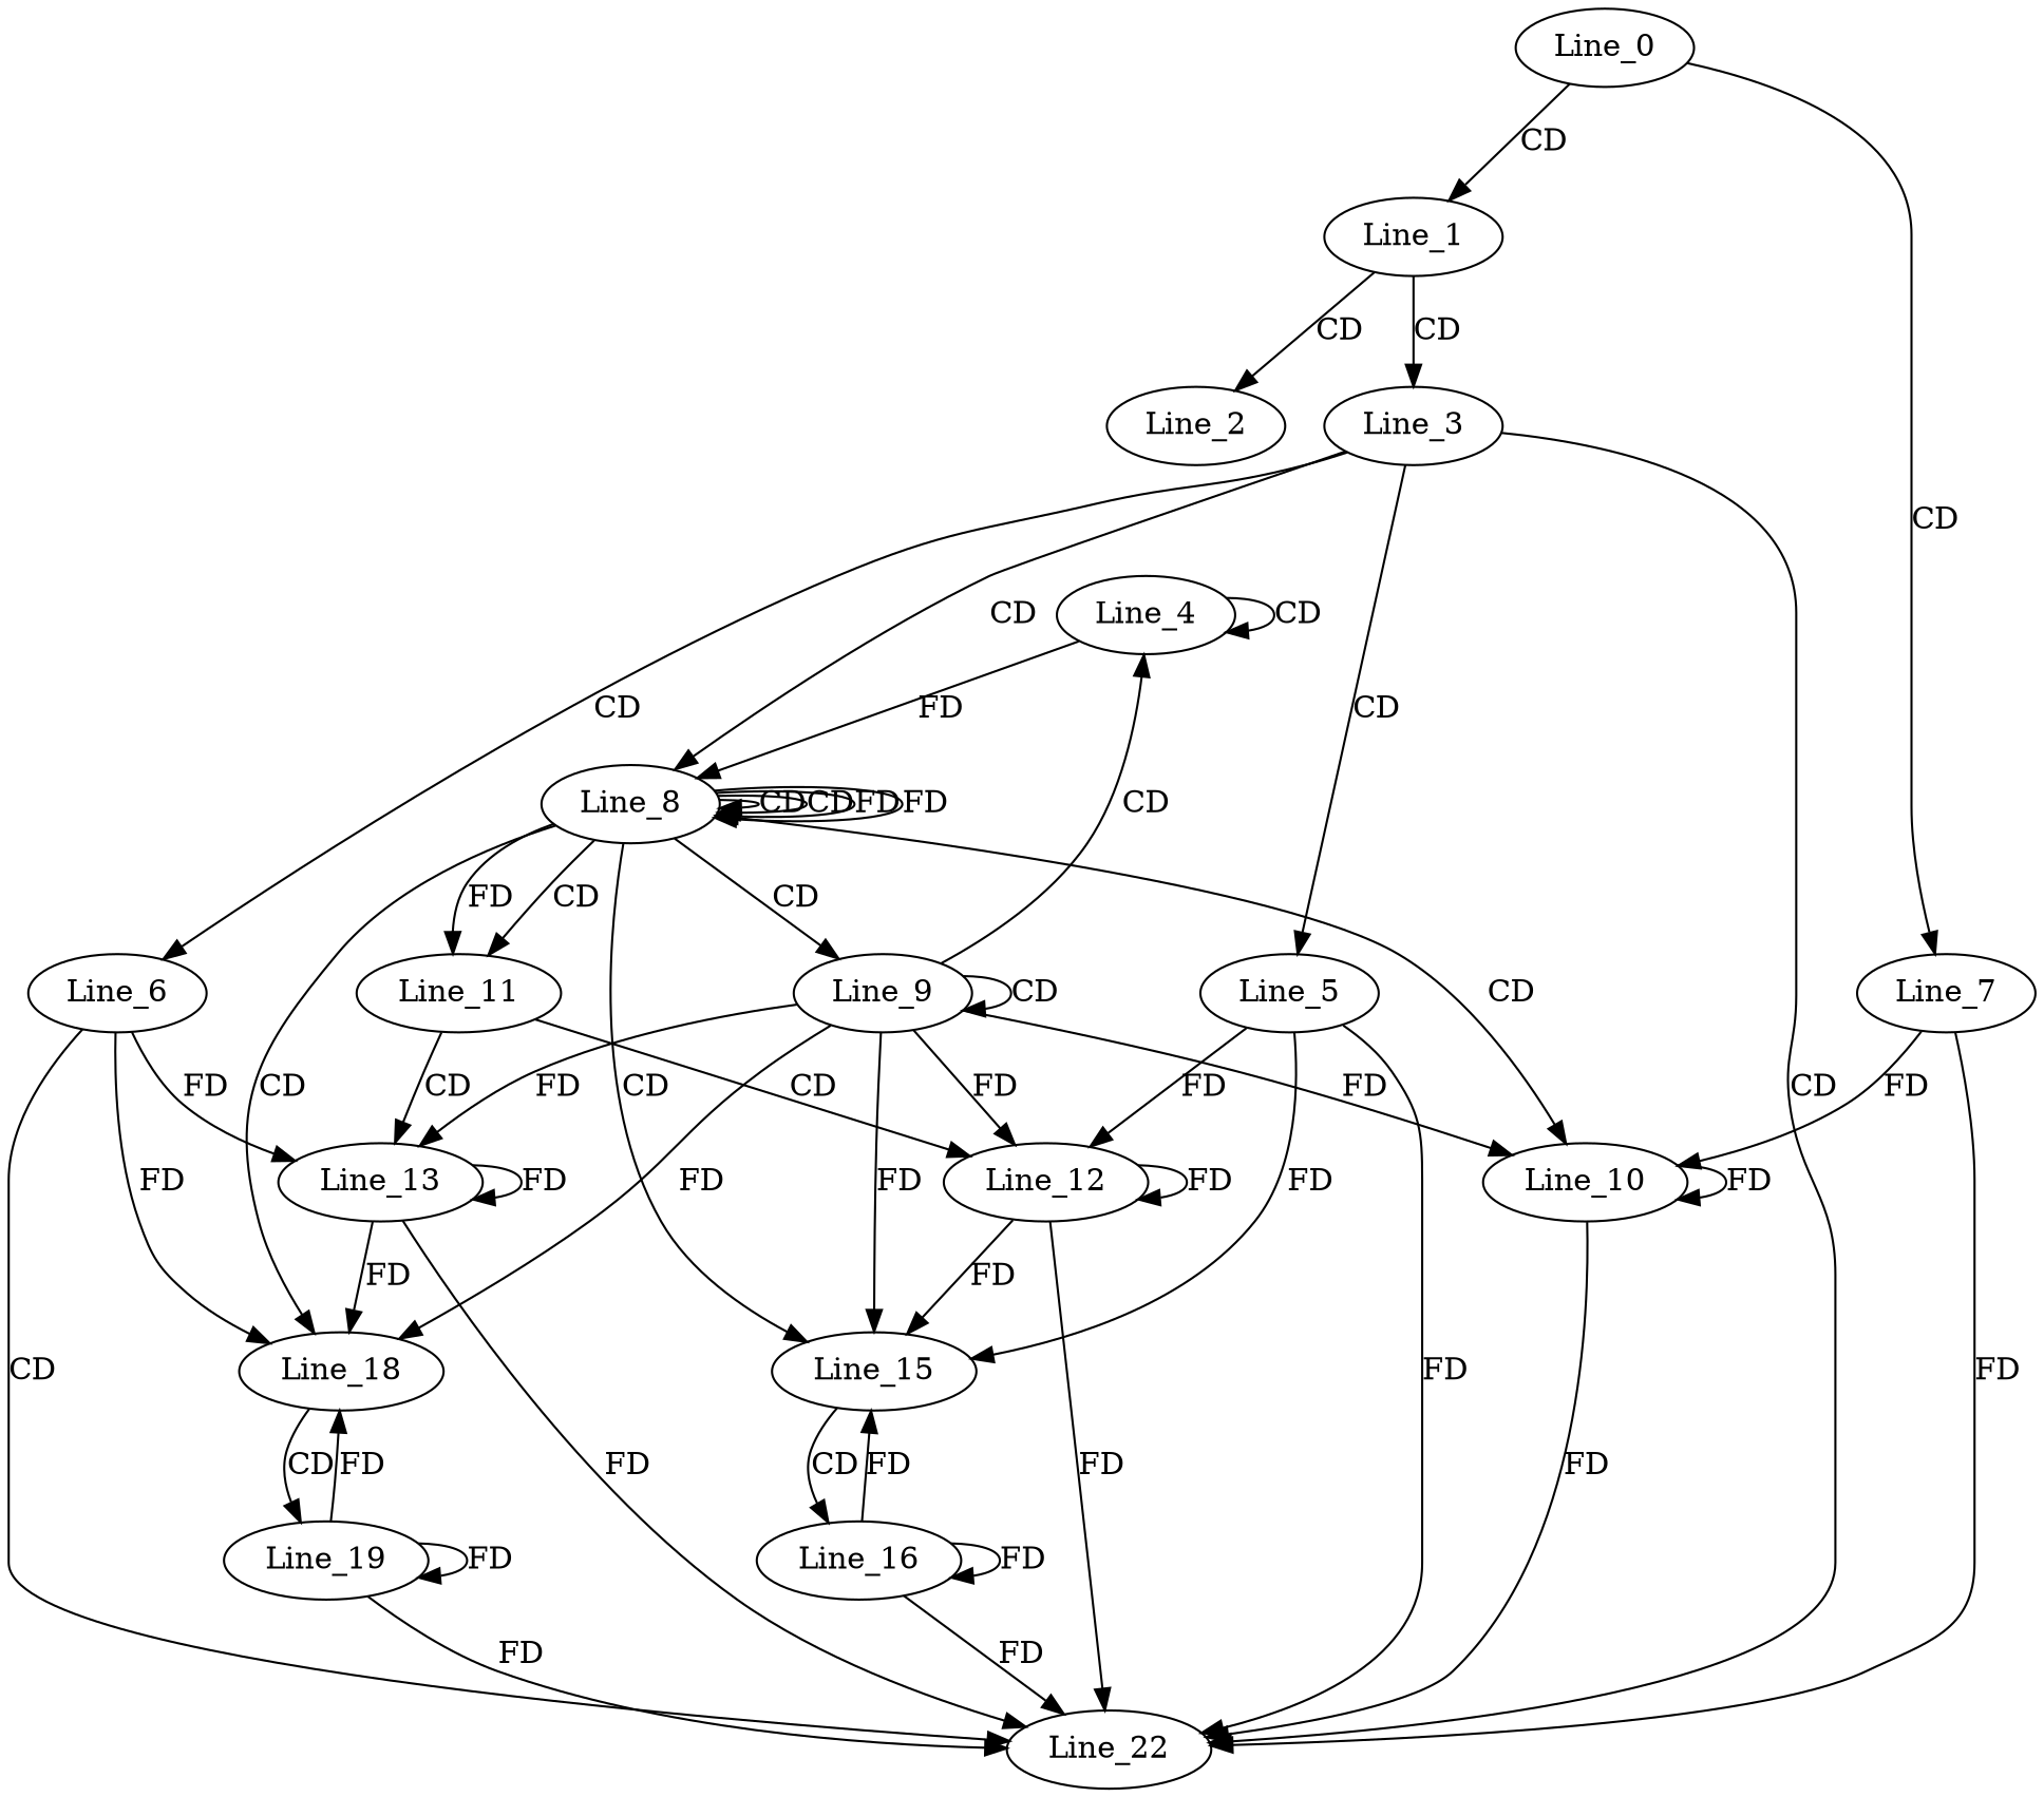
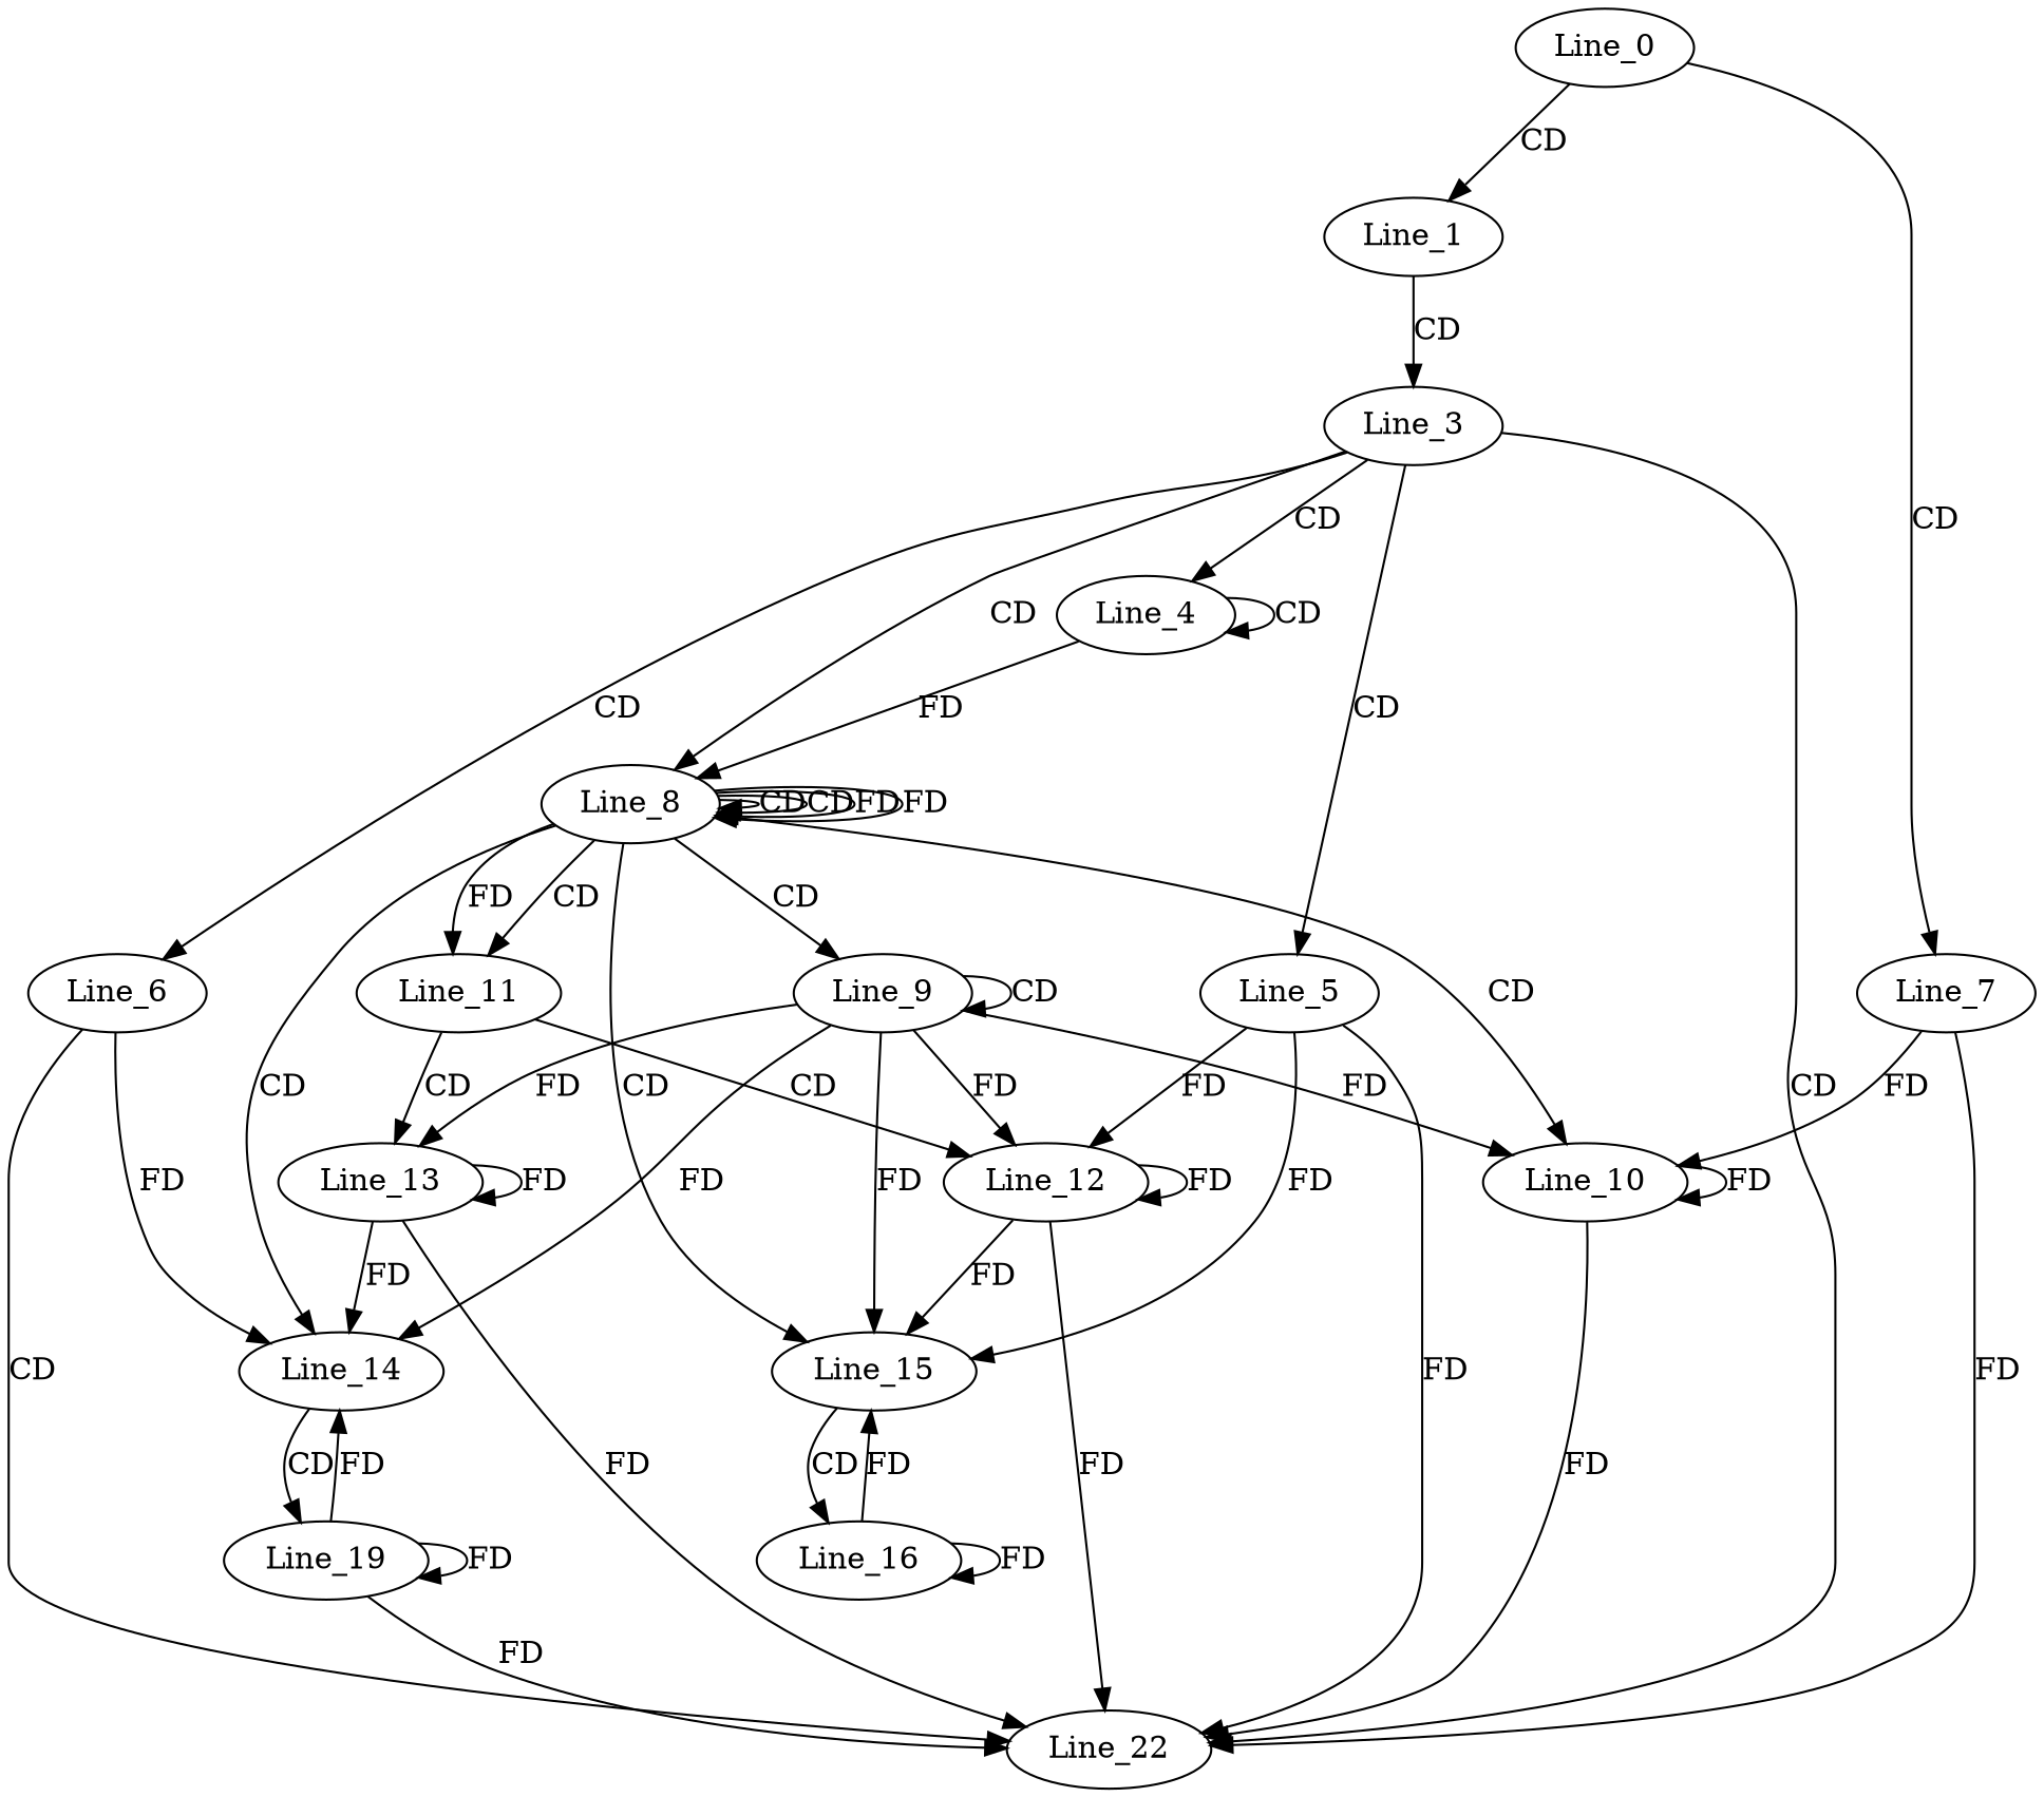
  digraph {
    Line_0
    Line_1
    Line_7
-   Line_2
    Line_3
    Line_4
    Line_5
    Line_6
    Line_8
    Line_22
    Line_12
    Line_15
    Line_13
-   Line_18
+   Line_18 [label=Line_14]
    Line_10
    Line_9
    Line_11
    Line_16
    Line_19
    Line_0 -> Line_1 [label=CD]
    Line_0 -> Line_7 [label=CD]
-   Line_1 -> Line_2 [label=CD]
    Line_1 -> Line_3 [label=CD]
    Line_7 -> Line_22 [label=FD]
    Line_7 -> Line_10 [label=FD]
-   Line_9 -> Line_4 [label=CD]
+   Line_3 -> Line_4 [label=CD]
    Line_3 -> Line_5 [label=CD]
    Line_3 -> Line_6 [label=CD]
    Line_3 -> Line_8 [label=CD]
    Line_3 -> Line_22 [label=CD]
    Line_4 -> Line_4 [label=CD]
    Line_4 -> Line_8 [label=FD]
    Line_5 -> Line_22 [label=FD]
    Line_5 -> Line_12 [label=FD]
    Line_5 -> Line_15 [label=FD]
    Line_6 -> Line_22 [label=CD]
-   Line_6 -> Line_13 [label=FD]
    Line_6 -> Line_18 [label=FD]
    Line_8 -> Line_8 [label=CD]
    Line_8 -> Line_8 [label=CD]
    Line_8 -> Line_8 [label=FD]
    Line_8 -> Line_8 [label=FD]
    Line_8 -> Line_15 [label=CD]
    Line_8 -> Line_18 [label=CD]
    Line_8 -> Line_10 [label=CD]
    Line_8 -> Line_9 [label=CD]
    Line_8 -> Line_11 [label=CD]
    Line_8 -> Line_11 [label=FD]
    Line_12 -> Line_22 [label=FD]
    Line_12 -> Line_12 [label=FD]
    Line_12 -> Line_15 [label=FD]
    Line_15 -> Line_16 [label=CD]
    Line_13 -> Line_22 [label=FD]
    Line_13 -> Line_13 [label=FD]
    Line_13 -> Line_18 [label=FD]
    Line_18 -> Line_19 [label=CD]
    Line_10 -> Line_22 [label=FD]
    Line_10 -> Line_10 [label=FD]
    Line_9 -> Line_12 [label=FD]
    Line_9 -> Line_15 [label=FD]
    Line_9 -> Line_13 [label=FD]
    Line_9 -> Line_18 [label=FD]
    Line_9 -> Line_10 [label=FD]
    Line_9 -> Line_9 [label=CD]
    Line_11 -> Line_12 [label=CD]
    Line_11 -> Line_13 [label=CD]
-   Line_16 -> Line_22 [label=FD]
    Line_16 -> Line_15 [label=FD]
    Line_16 -> Line_16 [label=FD]
    Line_19 -> Line_22 [label=FD]
    Line_19 -> Line_18 [label=FD]
    Line_19 -> Line_19 [label=FD]
  }
